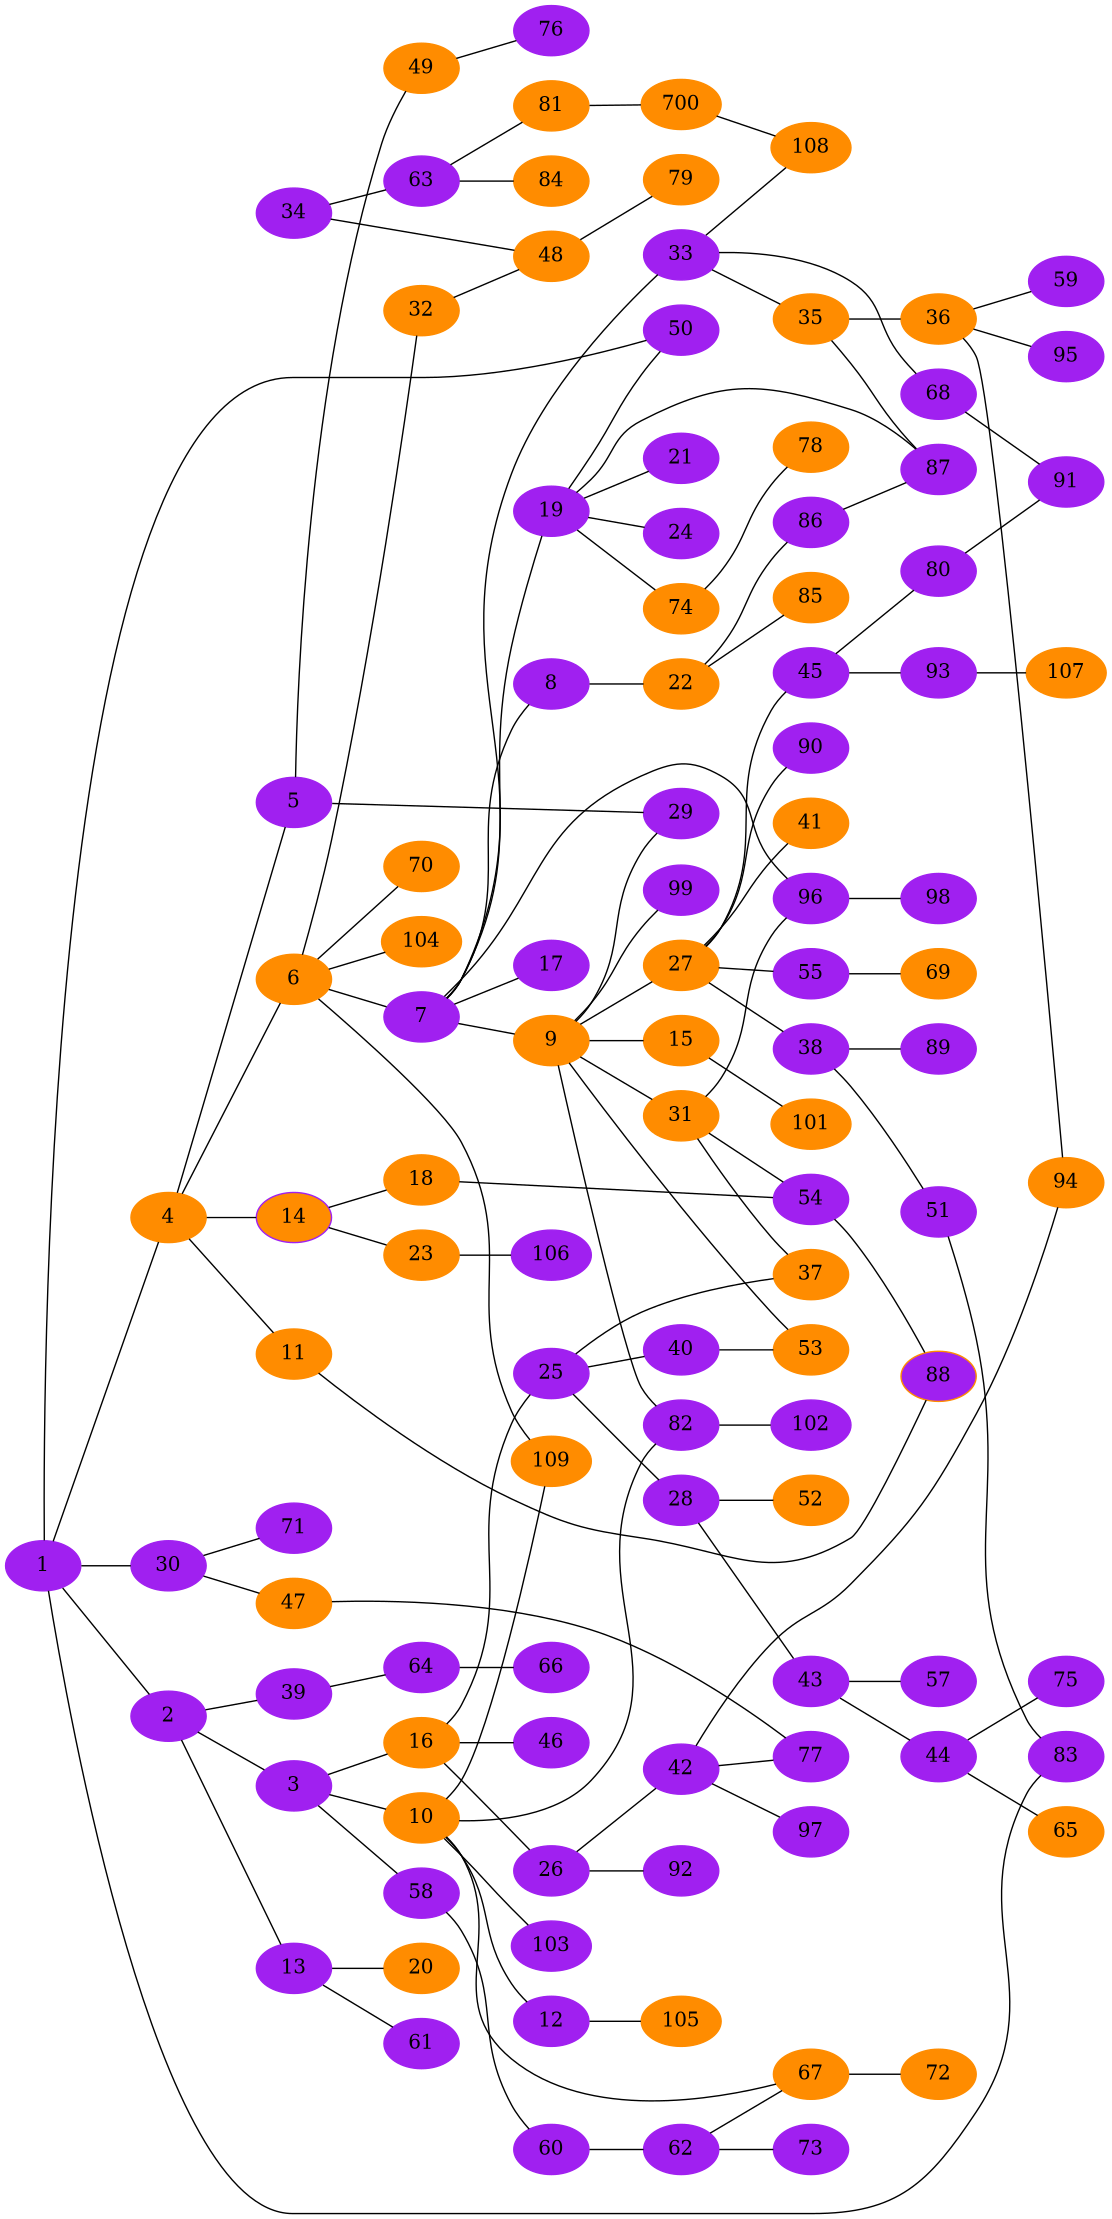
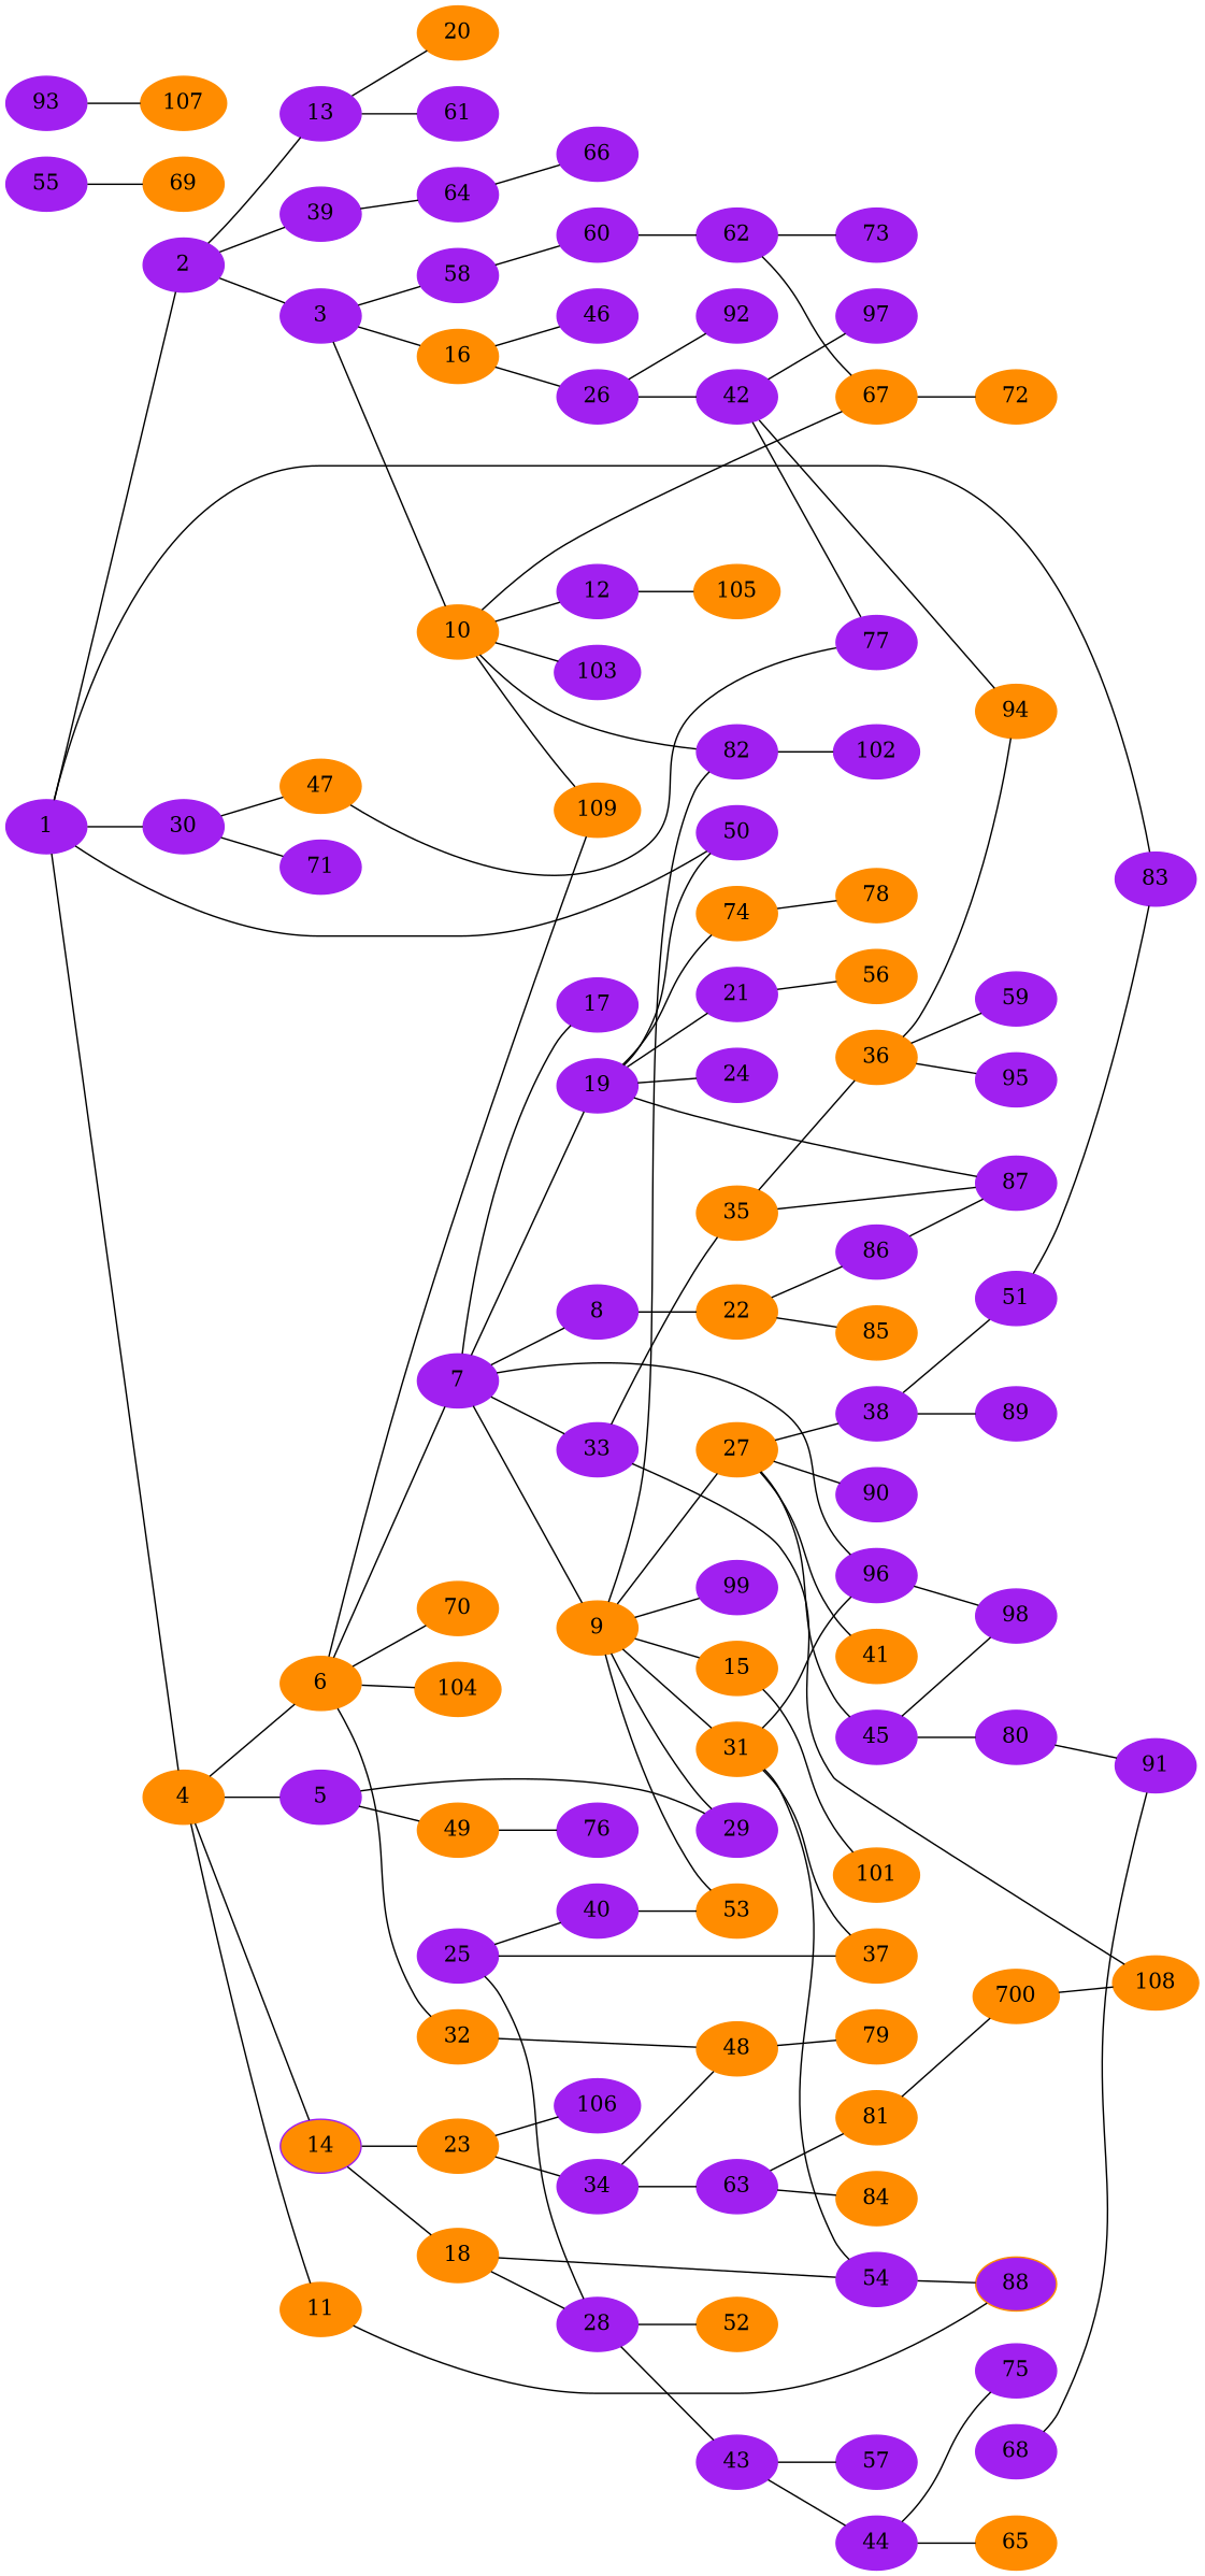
  graph {
    rankdir=LR
    node [color=purple style=filled]
    1
    2
    4 [color=darkorange]
    30
    50
    83
    3
    13
    39
    5
    6 [color=darkorange]
    11 [color=darkorange]
    14 [fillcolor=darkorange]
    47 [color=darkorange]
    71
    10 [color=darkorange]
    16 [color=darkorange]
    58
    20 [color=darkorange]
    61
    64
    109 [color=darkorange]
    82
    12
    67 [color=darkorange]
    103
    25
    26
    46
    60
    29
    49 [color=darkorange]
    7
    32 [color=darkorange]
    70 [color=darkorange]
    104 [color=darkorange]
    88 [color=darkorange fillcolor=purple]
    18 [color=darkorange]
    23 [color=darkorange]
    76
    8
    9 [color=darkorange]
    17
    19
    33
    96
    48 [color=darkorange]
    22 [color=darkorange]
    15 [color=darkorange]
    27 [color=darkorange]
    31 [color=darkorange]
    53 [color=darkorange]
    99
    21
    24
    74 [color=darkorange]
    87
    35 [color=darkorange]
    68
    108 [color=darkorange]
    98
    85 [color=darkorange]
    86
    101 [color=darkorange]
    38
    41 [color=darkorange]
    45
    55
    90
    54
    37 [color=darkorange]
    102
    105 [color=darkorange]
    72 [color=darkorange]
    28
    34
    106
    40
    42
    92
    43
    52 [color=darkorange]
+   56 [color=darkorange]
    78 [color=darkorange]
    63
    94 [color=darkorange]
    77
    97
    51
    89
    80
    93
    69 [color=darkorange]
    44
    57
    79 [color=darkorange]
    36 [color=darkorange]
    91
    81 [color=darkorange]
    84 [color=darkorange]
    59
    95
    66
    65 [color=darkorange]
    75
    107 [color=darkorange]
    62
    73
    n109 [color=darkorange label=700]
    1 -- 2
    1 -- 4
    1 -- 30
    1 -- 50
    1 -- 83
    2 -- 3
    2 -- 13
    2 -- 39
    4 -- 5
    4 -- 6
    4 -- 11
    4 -- 14
    30 -- 47
    30 -- 71
    3 -- 10
    3 -- 16
    3 -- 58
    13 -- 20
    13 -- 61
    39 -- 64
    5 -- 29
    5 -- 49
    6 -- 109
    6 -- 7
    6 -- 32
    6 -- 70
    6 -- 104
    11 -- 88
    14 -- 18
    14 -- 23
    47 -- 77
    10 -- 109
    10 -- 82
    10 -- 12
    10 -- 67
    10 -- 103
-   16 -- 25
    16 -- 26
    16 -- 46
    58 -- 60
    64 -- 66
    82 -- 102
    12 -- 105
    67 -- 72
    25 -- 37
    25 -- 28
    25 -- 40
    26 -- 42
    26 -- 92
    60 -- 62
    49 -- 76
    7 -- 8
    7 -- 9
    7 -- 17
    7 -- 19
    7 -- 33
    7 -- 96
    32 -- 48
    18 -- 54
+   18 -- 28
+   23 -- 34
    23 -- 106
    8 -- 22
    9 -- 82
    9 -- 29
    9 -- 15
    9 -- 27
    9 -- 31
    9 -- 53
    9 -- 99
    19 -- 50
    19 -- 21
    19 -- 24
    19 -- 74
    19 -- 87
    33 -- 35
-   33 -- 68
    33 -- 108
    96 -- 98
    48 -- 79
    22 -- 85
    22 -- 86
    15 -- 101
    27 -- 38
    27 -- 41
    27 -- 45
-   27 -- 55
    27 -- 90
    31 -- 96
    31 -- 54
    31 -- 37
+   21 -- 56
    74 -- 78
    35 -- 87
    35 -- 36
    68 -- 91
    86 -- 87
    38 -- 51
    38 -- 89
    45 -- 80
-   45 -- 93
+   45 -- 98
    55 -- 69
    54 -- 88
    28 -- 43
    28 -- 52
    34 -- 48
    34 -- 63
    40 -- 53
    42 -- 94
    42 -- 77
    42 -- 97
    43 -- 44
    43 -- 57
    63 -- 81
    63 -- 84
    51 -- 83
    80 -- 91
    93 -- 107
    44 -- 65
    44 -- 75
    36 -- 94
    36 -- 59
    36 -- 95
    81 -- n109
    62 -- 67
    62 -- 73
    n109 -- 108
  }
